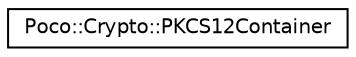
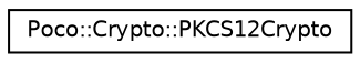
  digraph {
    rankdir=LR
-   n1 [color=black fillcolor=white fontname=Helvetica fontsize=10 height=0.2 label="Poco::Crypto::PKCS12Container" shape=record style=filled width=0.4]
+   n1 [color=black fillcolor=white fontname=Helvetica fontsize=10 height=0.2 label="Poco::Crypto::PKCS12Crypto" shape=record style=filled width=0.4]
  }
